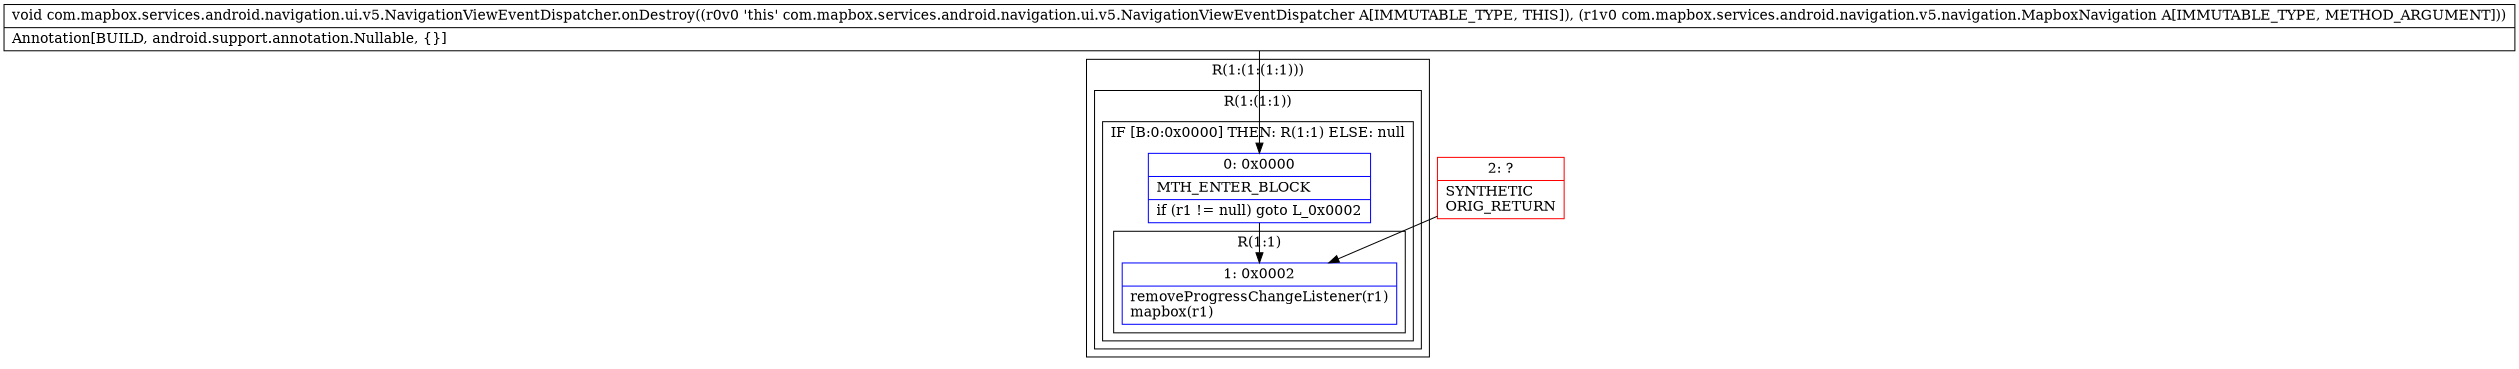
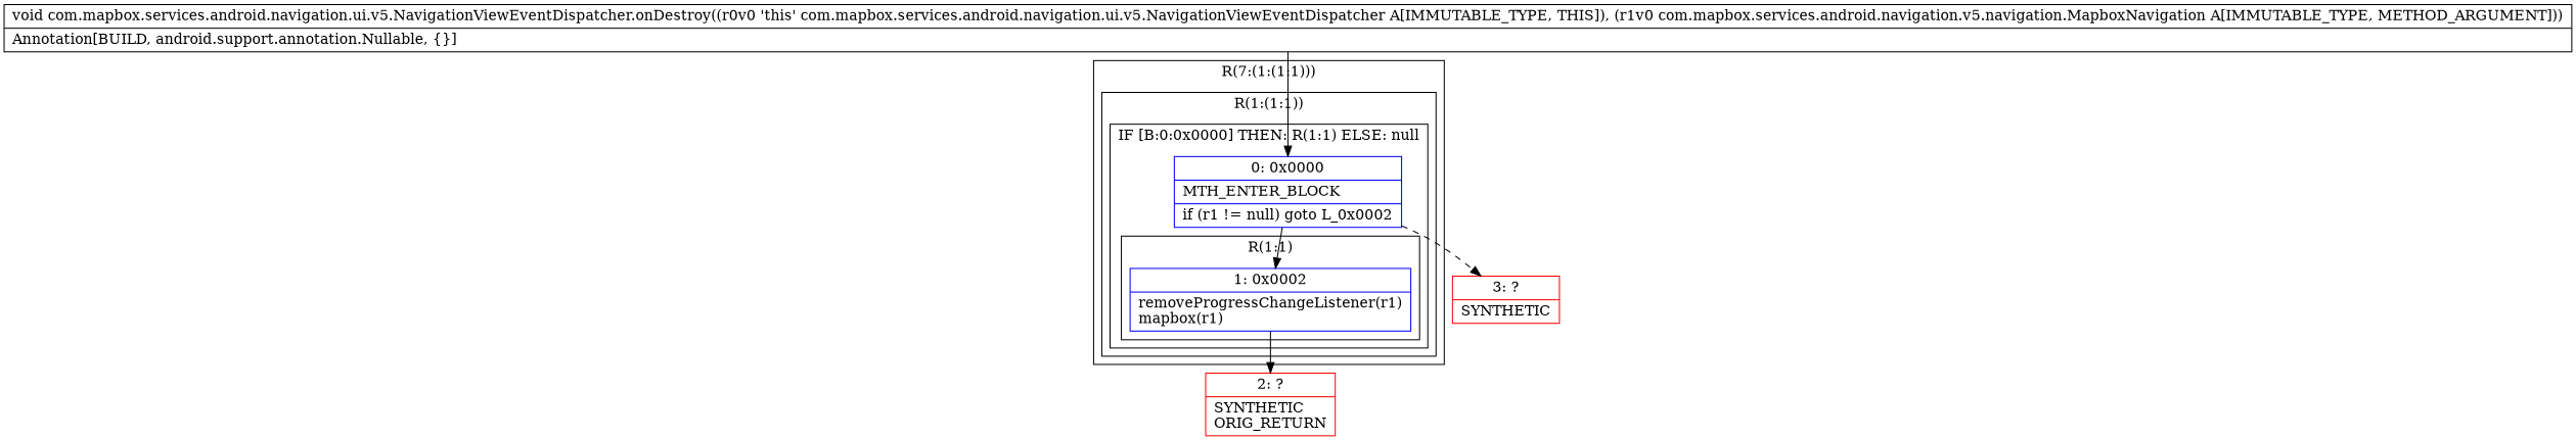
  digraph {
    node [color=blue shape=record]
    n1 [label="{1\:\ 0x0002|removeProgressChangeListener(r1)\lmapbox(r1)\l}"]
    n2 [label="{0\:\ 0x0000|MTH_ENTER_BLOCK\l|if (r1 != null) goto L_0x0002\l}"]
    n3 [color=red label="{2\:\ ?|SYNTHETIC\lORIG_RETURN\l}"]
+   n4 [color=red label="{3\:\ ?|SYNTHETIC\l}"]
    n5 [label="{void com.mapbox.services.android.navigation.ui.v5.NavigationViewEventDispatcher.onDestroy((r0v0 'this' com.mapbox.services.android.navigation.ui.v5.NavigationViewEventDispatcher A[IMMUTABLE_TYPE, THIS]), (r1v0 com.mapbox.services.android.navigation.v5.navigation.MapboxNavigation A[IMMUTABLE_TYPE, METHOD_ARGUMENT]))  | Annotation[BUILD, android.support.annotation.Nullable, \{\}]\l}" color=""]
    subgraph cluster_1 {
-     label="R(1:(1:(1:1)))"
+     label="R(7:(1:(1:1)))"
      subgraph cluster_2 {
        label="R(1:(1:1))"
        subgraph cluster_3 {
          label="IF [B:0:0x0000] THEN: R(1:1) ELSE: null"
          n2
          subgraph cluster_4 {
            label="R(1:1)"
            n1
          }
        }
      }
    }
-   n3 -> n1
+   n1 -> n3
    n2 -> n1
+   n2 -> n4 [style=dashed]
    n5 -> n2
  }
